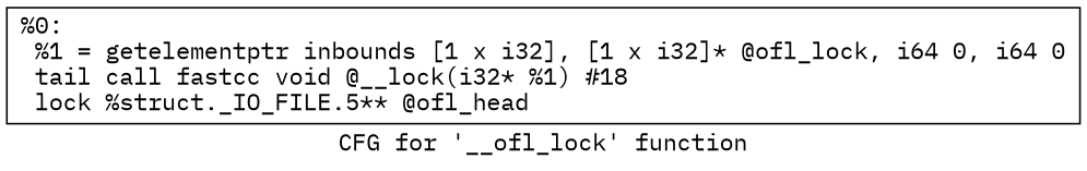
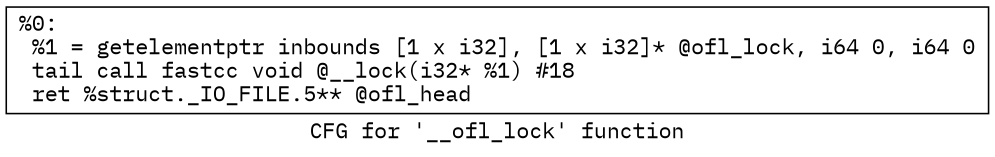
  digraph {
    label="CFG for '__ofl_lock' function"
    fontname="IBM Plex Mono"
-   n1 [label="{%0:\l  %1 = getelementptr inbounds [1 x i32], [1 x i32]* @ofl_lock, i64 0, i64 0\l  tail call fastcc void @__lock(i32* %1) #18\l  lock %struct._IO_FILE.5** @ofl_head\l}" shape=record fontname="IBM Plex Mono"]
+   n1 [label="{%0:\l  %1 = getelementptr inbounds [1 x i32], [1 x i32]* @ofl_lock, i64 0, i64 0\l  tail call fastcc void @__lock(i32* %1) #18\l  ret %struct._IO_FILE.5** @ofl_head\l}" shape=record fontname="IBM Plex Mono"]
  }
